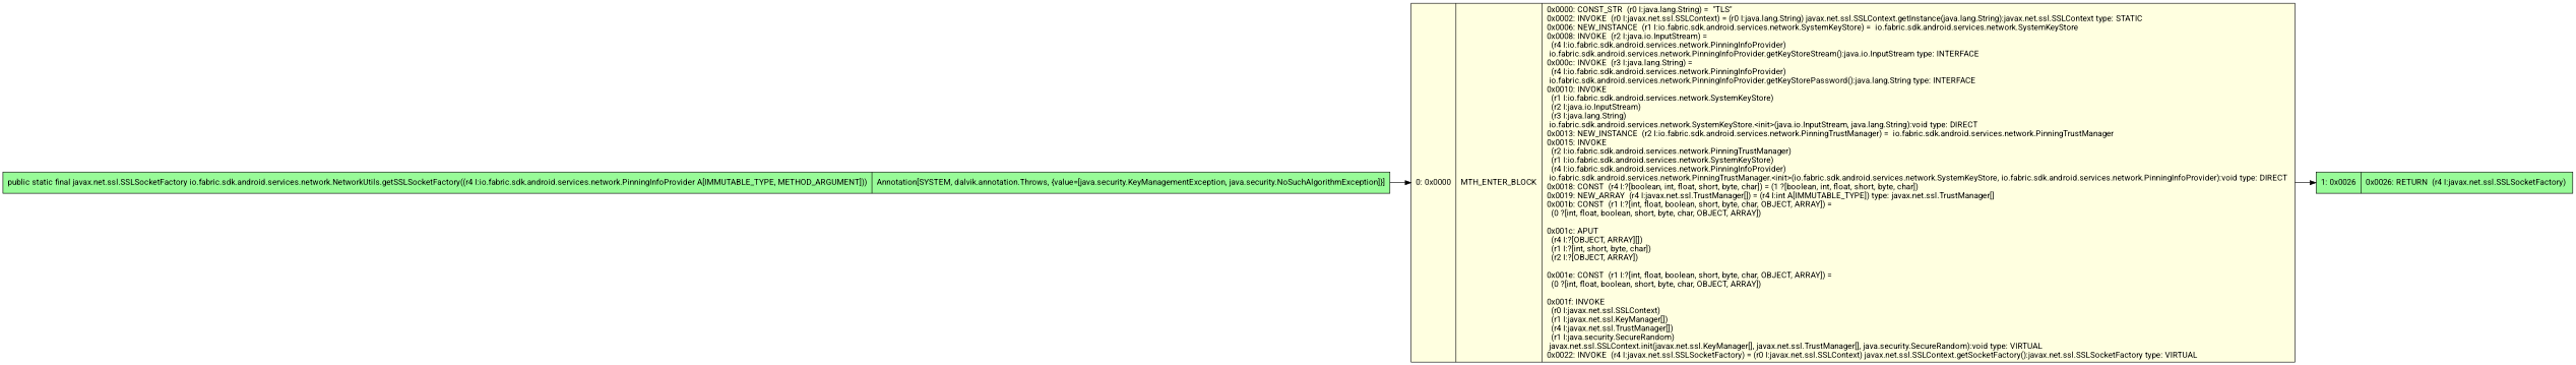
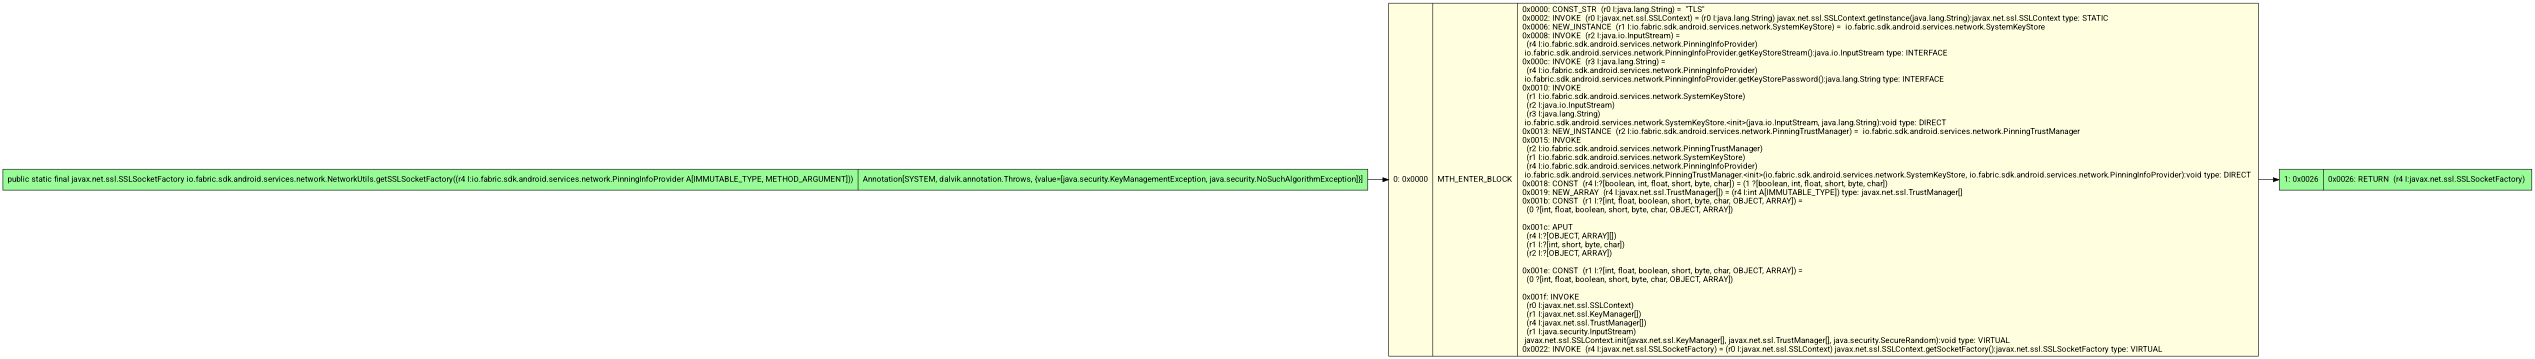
  digraph {
    rankdir=LR
    fontname=Roboto
    node [shape=record style=filled fillcolor=palegreen fontname=Roboto]
    edge [arrowhead=normal fontname=Roboto]
-   n1 [label="{0\:\ 0x0000|MTH_ENTER_BLOCK\l|0x0000: CONST_STR  (r0 I:java.lang.String) =  \"TLS\" \l0x0002: INVOKE  (r0 I:javax.net.ssl.SSLContext) = (r0 I:java.lang.String) javax.net.ssl.SSLContext.getInstance(java.lang.String):javax.net.ssl.SSLContext type: STATIC \l0x0006: NEW_INSTANCE  (r1 I:io.fabric.sdk.android.services.network.SystemKeyStore) =  io.fabric.sdk.android.services.network.SystemKeyStore \l0x0008: INVOKE  (r2 I:java.io.InputStream) = \l  (r4 I:io.fabric.sdk.android.services.network.PinningInfoProvider)\l io.fabric.sdk.android.services.network.PinningInfoProvider.getKeyStoreStream():java.io.InputStream type: INTERFACE \l0x000c: INVOKE  (r3 I:java.lang.String) = \l  (r4 I:io.fabric.sdk.android.services.network.PinningInfoProvider)\l io.fabric.sdk.android.services.network.PinningInfoProvider.getKeyStorePassword():java.lang.String type: INTERFACE \l0x0010: INVOKE  \l  (r1 I:io.fabric.sdk.android.services.network.SystemKeyStore)\l  (r2 I:java.io.InputStream)\l  (r3 I:java.lang.String)\l io.fabric.sdk.android.services.network.SystemKeyStore.\<init\>(java.io.InputStream, java.lang.String):void type: DIRECT \l0x0013: NEW_INSTANCE  (r2 I:io.fabric.sdk.android.services.network.PinningTrustManager) =  io.fabric.sdk.android.services.network.PinningTrustManager \l0x0015: INVOKE  \l  (r2 I:io.fabric.sdk.android.services.network.PinningTrustManager)\l  (r1 I:io.fabric.sdk.android.services.network.SystemKeyStore)\l  (r4 I:io.fabric.sdk.android.services.network.PinningInfoProvider)\l io.fabric.sdk.android.services.network.PinningTrustManager.\<init\>(io.fabric.sdk.android.services.network.SystemKeyStore, io.fabric.sdk.android.services.network.PinningInfoProvider):void type: DIRECT \l0x0018: CONST  (r4 I:?[boolean, int, float, short, byte, char]) = (1 ?[boolean, int, float, short, byte, char]) \l0x0019: NEW_ARRAY  (r4 I:javax.net.ssl.TrustManager[]) = (r4 I:int A[IMMUTABLE_TYPE]) type: javax.net.ssl.TrustManager[] \l0x001b: CONST  (r1 I:?[int, float, boolean, short, byte, char, OBJECT, ARRAY]) = \l  (0 ?[int, float, boolean, short, byte, char, OBJECT, ARRAY])\l \l0x001c: APUT  \l  (r4 I:?[OBJECT, ARRAY][])\l  (r1 I:?[int, short, byte, char])\l  (r2 I:?[OBJECT, ARRAY])\l \l0x001e: CONST  (r1 I:?[int, float, boolean, short, byte, char, OBJECT, ARRAY]) = \l  (0 ?[int, float, boolean, short, byte, char, OBJECT, ARRAY])\l \l0x001f: INVOKE  \l  (r0 I:javax.net.ssl.SSLContext)\l  (r1 I:javax.net.ssl.KeyManager[])\l  (r4 I:javax.net.ssl.TrustManager[])\l  (r1 I:java.security.SecureRandom)\l javax.net.ssl.SSLContext.init(javax.net.ssl.KeyManager[], javax.net.ssl.TrustManager[], java.security.SecureRandom):void type: VIRTUAL \l0x0022: INVOKE  (r4 I:javax.net.ssl.SSLSocketFactory) = (r0 I:javax.net.ssl.SSLContext) javax.net.ssl.SSLContext.getSocketFactory():javax.net.ssl.SSLSocketFactory type: VIRTUAL \l}" fillcolor=lightyellow]
+   n1 [label="{0\:\ 0x0000|MTH_ENTER_BLOCK\l|0x0000: CONST_STR  (r0 I:java.lang.String) =  \"TLS\" \l0x0002: INVOKE  (r0 I:javax.net.ssl.SSLContext) = (r0 I:java.lang.String) javax.net.ssl.SSLContext.getInstance(java.lang.String):javax.net.ssl.SSLContext type: STATIC \l0x0006: NEW_INSTANCE  (r1 I:io.fabric.sdk.android.services.network.SystemKeyStore) =  io.fabric.sdk.android.services.network.SystemKeyStore \l0x0008: INVOKE  (r2 I:java.io.InputStream) = \l  (r4 I:io.fabric.sdk.android.services.network.PinningInfoProvider)\l io.fabric.sdk.android.services.network.PinningInfoProvider.getKeyStoreStream():java.io.InputStream type: INTERFACE \l0x000c: INVOKE  (r3 I:java.lang.String) = \l  (r4 I:io.fabric.sdk.android.services.network.PinningInfoProvider)\l io.fabric.sdk.android.services.network.PinningInfoProvider.getKeyStorePassword():java.lang.String type: INTERFACE \l0x0010: INVOKE  \l  (r1 I:io.fabric.sdk.android.services.network.SystemKeyStore)\l  (r2 I:java.io.InputStream)\l  (r3 I:java.lang.String)\l io.fabric.sdk.android.services.network.SystemKeyStore.\<init\>(java.io.InputStream, java.lang.String):void type: DIRECT \l0x0013: NEW_INSTANCE  (r2 I:io.fabric.sdk.android.services.network.PinningTrustManager) =  io.fabric.sdk.android.services.network.PinningTrustManager \l0x0015: INVOKE  \l  (r2 I:io.fabric.sdk.android.services.network.PinningTrustManager)\l  (r1 I:io.fabric.sdk.android.services.network.SystemKeyStore)\l  (r4 I:io.fabric.sdk.android.services.network.PinningInfoProvider)\l io.fabric.sdk.android.services.network.PinningTrustManager.\<init\>(io.fabric.sdk.android.services.network.SystemKeyStore, io.fabric.sdk.android.services.network.PinningInfoProvider):void type: DIRECT \l0x0018: CONST  (r4 I:?[boolean, int, float, short, byte, char]) = (1 ?[boolean, int, float, short, byte, char]) \l0x0019: NEW_ARRAY  (r4 I:javax.net.ssl.TrustManager[]) = (r4 I:int A[IMMUTABLE_TYPE]) type: javax.net.ssl.TrustManager[] \l0x001b: CONST  (r1 I:?[int, float, boolean, short, byte, char, OBJECT, ARRAY]) = \l  (0 ?[int, float, boolean, short, byte, char, OBJECT, ARRAY])\l \l0x001c: APUT  \l  (r4 I:?[OBJECT, ARRAY][])\l  (r1 I:?[int, short, byte, char])\l  (r2 I:?[OBJECT, ARRAY])\l \l0x001e: CONST  (r1 I:?[int, float, boolean, short, byte, char, OBJECT, ARRAY]) = \l  (0 ?[int, float, boolean, short, byte, char, OBJECT, ARRAY])\l \l0x001f: INVOKE  \l  (r0 I:javax.net.ssl.SSLContext)\l  (r1 I:javax.net.ssl.KeyManager[])\l  (r4 I:javax.net.ssl.TrustManager[])\l  (r1 I:java.security.InputStream)\l javax.net.ssl.SSLContext.init(javax.net.ssl.KeyManager[], javax.net.ssl.TrustManager[], java.security.SecureRandom):void type: VIRTUAL \l0x0022: INVOKE  (r4 I:javax.net.ssl.SSLSocketFactory) = (r0 I:javax.net.ssl.SSLContext) javax.net.ssl.SSLContext.getSocketFactory():javax.net.ssl.SSLSocketFactory type: VIRTUAL \l}" fillcolor=lightyellow]
    n2 [label="{1\:\ 0x0026|0x0026: RETURN  (r4 I:javax.net.ssl.SSLSocketFactory) \l}"]
    n3 [label="{public static final javax.net.ssl.SSLSocketFactory io.fabric.sdk.android.services.network.NetworkUtils.getSSLSocketFactory((r4 I:io.fabric.sdk.android.services.network.PinningInfoProvider A[IMMUTABLE_TYPE, METHOD_ARGUMENT]))  | Annotation[SYSTEM, dalvik.annotation.Throws, \{value=[java.security.KeyManagementException, java.security.NoSuchAlgorithmException]\}]\l}"]
    n1 -> n2
    n3 -> n1
  }
